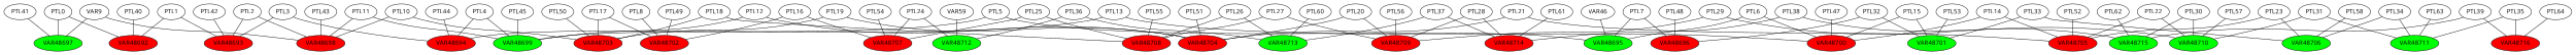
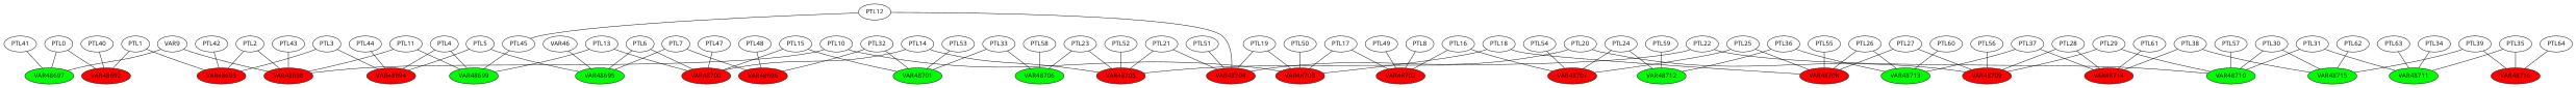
  graph {
    fontname="Open Sans"
    node [fontname="Open Sans"]
    edge [fontname="Open Sans"]
    VAR48692 [fillcolor=red style=filled]
    PTL0
    VAR48697 [fillcolor=green style=filled]
    PTL1
    VAR48693 [fillcolor=red style=filled]
    PTL2
    VAR48698 [fillcolor=red style=filled]
    PTL3
    VAR48694 [fillcolor=red style=filled]
    PTL4
    VAR48699 [fillcolor=green style=filled]
    PTL5
    VAR48695 [fillcolor=green style=filled]
    PTL6
    VAR48700 [fillcolor=red style=filled]
    PTL7
    VAR48696 [fillcolor=red style=filled]
    VAR48702 [fillcolor=red style=filled]
    PTL8
    n20 [label=VAR9]
    PTL10
    VAR48703 [fillcolor=red style=filled]
    PTL11
    PTL12
    VAR48704 [fillcolor=red style=filled]
    PTL13
    PTL14
    VAR48705 [fillcolor=red style=filled]
    PTL15
    VAR48701 [fillcolor=green style=filled]
    PTL16
    VAR48707 [fillcolor=red style=filled]
    PTL17
    PTL18
    VAR48708 [fillcolor=red style=filled]
    PTL19
    PTL20
    VAR48709 [fillcolor=red style=filled]
    PTL21
    PTL22
    VAR48710 [fillcolor=green style=filled]
    PTL23
    VAR48706 [fillcolor=green style=filled]
    PTL24
    VAR48712 [fillcolor=green style=filled]
    PTL25
    PTL26
    VAR48713 [fillcolor=green style=filled]
    PTL27
    PTL28
    VAR48714 [fillcolor=red style=filled]
    PTL29
    PTL30
    VAR48715 [fillcolor=green style=filled]
    PTL31
    VAR48711 [fillcolor=green style=filled]
    PTL32
    PTL33
    PTL34
    PTL35
    VAR48716 [fillcolor=red style=filled]
    PTL36
    PTL37
    PTL38
    PTL39
    PTL40
    PTL41
    PTL42
    PTL43
    PTL44
    PTL45
    n72 [label=VAR46]
    PTL47
    PTL48
    PTL49
    PTL50
    PTL51
    PTL52
    PTL53
    PTL54
    PTL55
    PTL56
    PTL57
    PTL58
-   PTL59 [label=VAR59]
+   PTL59
    PTL60
    PTL61
    PTL62
    PTL63
    PTL64
    PTL0 -- VAR48692
    PTL0 -- VAR48697
    PTL1 -- VAR48692
    PTL1 -- VAR48693
    PTL2 -- VAR48693
    PTL2 -- VAR48698
    PTL3 -- VAR48693
    PTL3 -- VAR48694
    PTL4 -- VAR48694
    PTL4 -- VAR48699
    PTL5 -- VAR48694
    PTL5 -- VAR48695
    PTL6 -- VAR48695
    PTL6 -- VAR48700
    PTL7 -- VAR48695
    PTL7 -- VAR48696
    PTL8 -- VAR48702
    n20 -- VAR48697
    n20 -- VAR48698
    PTL10 -- VAR48698
    PTL10 -- VAR48703
    PTL11 -- VAR48698
    PTL11 -- VAR48699
-   PTL12 -- VAR48699
+   PTL12 -- PTL45
    PTL12 -- VAR48704
    PTL13 -- VAR48699
    PTL13 -- VAR48700
    PTL14 -- VAR48700
    PTL14 -- VAR48705
    PTL15 -- VAR48700
    PTL15 -- VAR48701
    PTL16 -- VAR48702
    PTL16 -- VAR48707
    PTL17 -- VAR48702
    PTL17 -- VAR48703
    PTL18 -- VAR48703
    PTL18 -- VAR48708
    PTL19 -- VAR48703
    PTL19 -- VAR48704
    PTL20 -- VAR48704
    PTL20 -- VAR48709
    PTL21 -- VAR48704
    PTL21 -- VAR48705
    PTL22 -- VAR48705
    PTL22 -- VAR48710
    PTL23 -- VAR48705
    PTL23 -- VAR48706
    PTL24 -- VAR48707
    PTL24 -- VAR48712
    PTL25 -- VAR48707
    PTL25 -- VAR48708
    PTL26 -- VAR48708
    PTL26 -- VAR48713
    PTL27 -- VAR48708
    PTL27 -- VAR48709
    PTL28 -- VAR48709
    PTL28 -- VAR48714
    PTL29 -- VAR48709
    PTL29 -- VAR48710
    PTL30 -- VAR48710
    PTL30 -- VAR48715
    PTL31 -- VAR48710
    PTL31 -- VAR48711
    PTL32 -- VAR48696
    PTL32 -- VAR48701
    PTL33 -- VAR48701
    PTL33 -- VAR48706
-   PTL34 -- VAR48706
    PTL34 -- VAR48711
    PTL35 -- VAR48711
    PTL35 -- VAR48716
    PTL36 -- VAR48712
    PTL36 -- VAR48713
    PTL37 -- VAR48713
    PTL37 -- VAR48714
    PTL38 -- VAR48714
    PTL38 -- VAR48715
    PTL39 -- VAR48715
    PTL39 -- VAR48716
    PTL40 -- VAR48692
    PTL41 -- VAR48697
    PTL42 -- VAR48693
    PTL43 -- VAR48698
    PTL44 -- VAR48694
    PTL45 -- VAR48699
    n72 -- VAR48695
    PTL47 -- VAR48700
    PTL48 -- VAR48696
    PTL49 -- VAR48702
    PTL50 -- VAR48703
    PTL51 -- VAR48704
    PTL52 -- VAR48705
    PTL53 -- VAR48701
    PTL54 -- VAR48707
    PTL55 -- VAR48708
    PTL56 -- VAR48709
    PTL57 -- VAR48710
    PTL58 -- VAR48706
    PTL59 -- VAR48712
    PTL60 -- VAR48713
    PTL61 -- VAR48714
    PTL62 -- VAR48715
    PTL63 -- VAR48711
    PTL64 -- VAR48716
  }
